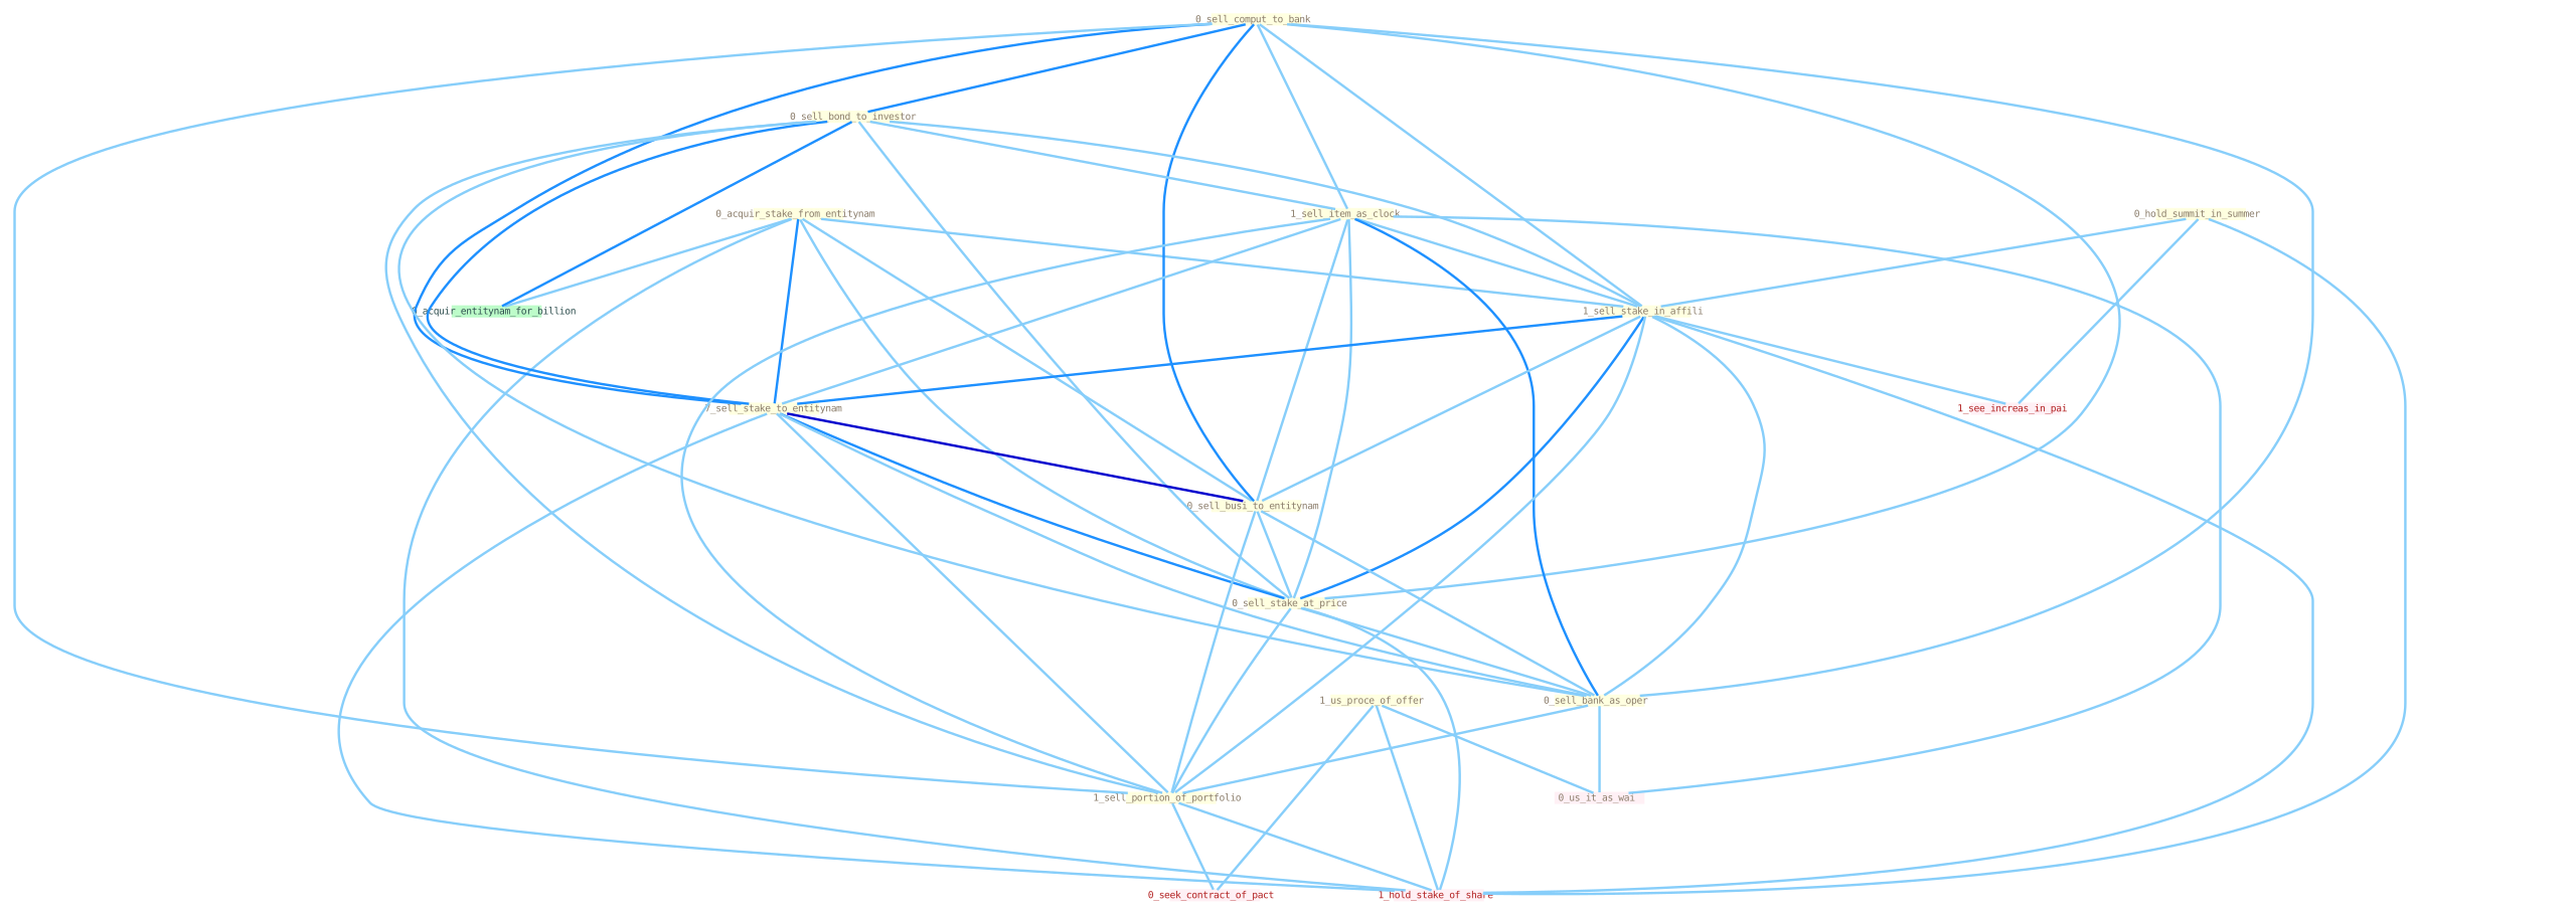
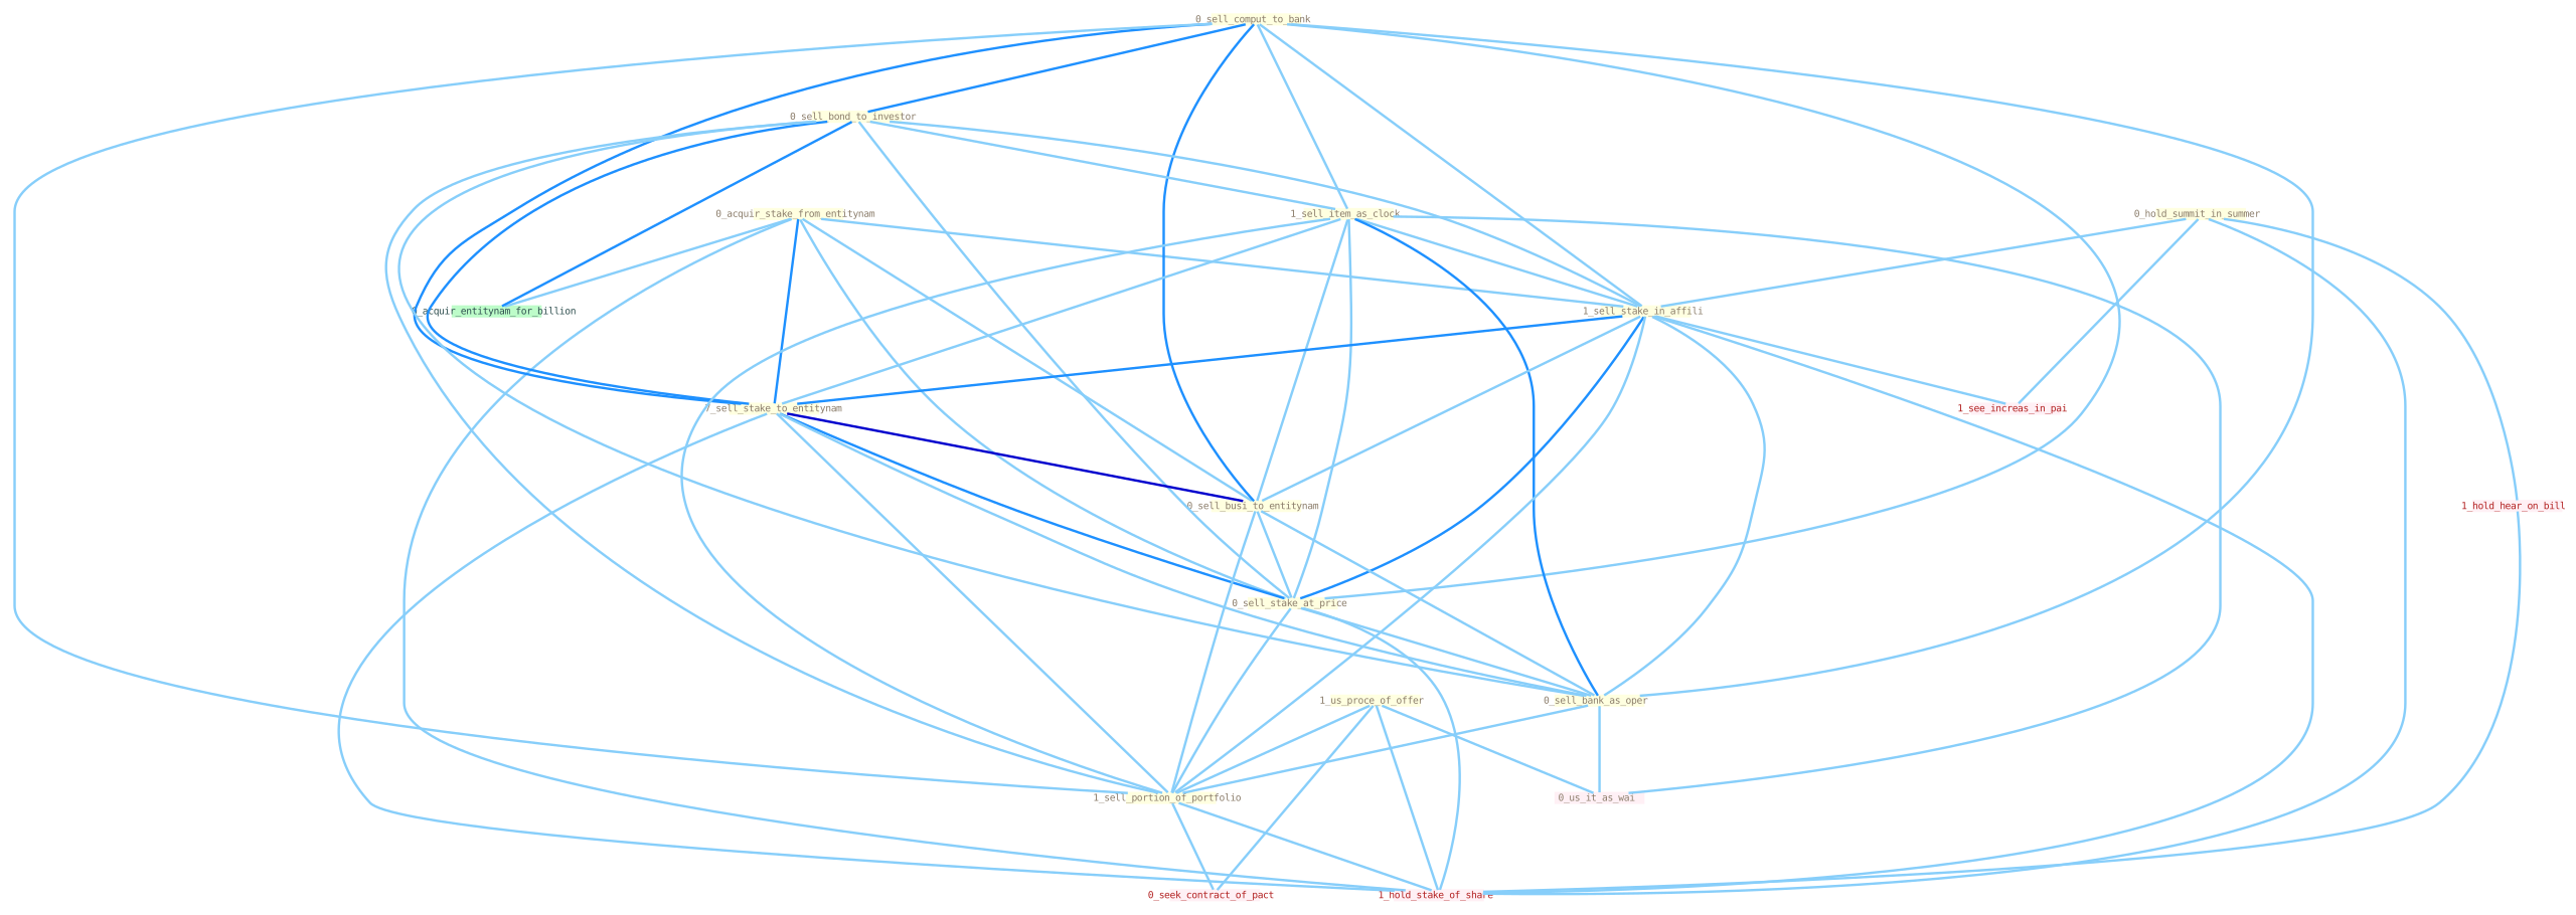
  graph {
    fontname="DejaVu Sans Mono"
    node [color="#ffffe0" fixedsize=true fontcolor="#8b7d6b" fontname="DejaVu Sans Mono" fontsize=4 shape=polygon style=filled]
    edge [color="#87cefa" fontname="DejaVu Sans Mono" w=1]
    "0_acquir_stake_from_entitynam " [height=.06 width=.5]
    "0_hold_summit_in_summer " [height=.06 width=.5]
    "0_sell_comput_to_bank " [height=.06 width=.5]
    "1_us_proce_of_offer " [height=.06 width=.5]
    "0_sell_bond_to_investor " [height=.06 width=.5]
    "1_sell_item_as_clock " [height=.06 width=.5]
    "1_sell_stake_in_affili " [height=.06 width=.5]
    n8 [height=.06 label="7_sell_stake_to_entitynam" width=.5]
    "0_sell_busi_to_entitynam " [height=.06 width=.5]
    "0_sell_stake_at_price " [height=.06 width=.5]
    "0_sell_bank_as_oper " [height=.06 width=.5]
    "1_sell_portion_of_portfolio " [height=.06 width=.5]
    "0_seek_contract_of_pact " [color="#fff0f5" fontcolor="#b22222" height=.06 width=.5]
    "0_us_it_as_wai " [color="#fff0f5" height=.06 width=.5]
    "1_see_increas_in_pai " [color="#fff0f5" fontcolor="#b22222" height=.06 width=.5]
+   "1_hold_hear_on_bill " [color="#fff0f5" fontcolor="#b22222" height=.06 width=.5]
    "1_hold_stake_of_share " [color="#fff0f5" fontcolor="#b22222" height=.06 width=.5]
    "0_acquir_entitynam_for_billion " [color="#BDFCC9" fontcolor="#2f4f4f" height=.06 width=.5]
    subgraph sub_1 {
      "0_acquir_stake_from_entitynam "
      "0_hold_summit_in_summer "
      "0_sell_comput_to_bank "
      "1_us_proce_of_offer "
      "0_sell_bond_to_investor "
      "1_sell_item_as_clock "
      "1_sell_stake_in_affili "
      n8
      "0_sell_busi_to_entitynam "
      "0_sell_stake_at_price "
      "0_sell_bank_as_oper "
      "1_sell_portion_of_portfolio "
    }
    subgraph sub_2 {
      "0_seek_contract_of_pact "
      "0_us_it_as_wai "
      "1_see_increas_in_pai "
+     "1_hold_hear_on_bill "
      "1_hold_stake_of_share "
    }
    "0_acquir_stake_from_entitynam " -- "1_sell_stake_in_affili "
    "0_acquir_stake_from_entitynam " -- n8 [color="#1e90ff" w=2]
    "0_acquir_stake_from_entitynam " -- "0_sell_busi_to_entitynam "
    "0_acquir_stake_from_entitynam " -- "0_sell_stake_at_price "
    "0_acquir_stake_from_entitynam " -- "1_hold_stake_of_share "
    "0_acquir_stake_from_entitynam " -- "0_acquir_entitynam_for_billion "
    "0_hold_summit_in_summer " -- "1_sell_stake_in_affili "
    "0_hold_summit_in_summer " -- "1_see_increas_in_pai "
+   "0_hold_summit_in_summer " -- "1_hold_hear_on_bill "
    "0_hold_summit_in_summer " -- "1_hold_stake_of_share "
    "0_sell_comput_to_bank " -- "0_sell_bond_to_investor " [color="#1e90ff" w=2]
    "0_sell_comput_to_bank " -- "1_sell_item_as_clock "
    "0_sell_comput_to_bank " -- "1_sell_stake_in_affili "
    "0_sell_comput_to_bank " -- n8 [color="#1e90ff" w=2]
    "0_sell_comput_to_bank " -- "0_sell_busi_to_entitynam " [color="#1e90ff" w=2]
    "0_sell_comput_to_bank " -- "0_sell_stake_at_price "
    "0_sell_comput_to_bank " -- "0_sell_bank_as_oper "
    "0_sell_comput_to_bank " -- "1_sell_portion_of_portfolio "
+   "1_us_proce_of_offer " -- "1_sell_portion_of_portfolio "
    "1_us_proce_of_offer " -- "0_seek_contract_of_pact "
    "1_us_proce_of_offer " -- "0_us_it_as_wai "
    "1_us_proce_of_offer " -- "1_hold_stake_of_share "
    "0_sell_bond_to_investor " -- "1_sell_item_as_clock "
    "0_sell_bond_to_investor " -- "1_sell_stake_in_affili "
    "0_sell_bond_to_investor " -- n8 [color="#1e90ff" w=2]
    "0_sell_bond_to_investor " -- "0_sell_stake_at_price "
    "0_sell_bond_to_investor " -- "0_sell_bank_as_oper "
    "0_sell_bond_to_investor " -- "1_sell_portion_of_portfolio "
    "0_sell_bond_to_investor " -- "0_acquir_entitynam_for_billion " [color="#1e90ff" w=2]
    "1_sell_item_as_clock " -- "1_sell_stake_in_affili "
    "1_sell_item_as_clock " -- n8
    "1_sell_item_as_clock " -- "0_sell_busi_to_entitynam "
    "1_sell_item_as_clock " -- "0_sell_stake_at_price "
    "1_sell_item_as_clock " -- "0_sell_bank_as_oper " [color="#1e90ff" w=2]
    "1_sell_item_as_clock " -- "1_sell_portion_of_portfolio "
    "1_sell_item_as_clock " -- "0_us_it_as_wai "
    "1_sell_stake_in_affili " -- n8 [color="#1e90ff" w=2]
    "1_sell_stake_in_affili " -- "0_sell_busi_to_entitynam "
    "1_sell_stake_in_affili " -- "0_sell_stake_at_price " [color="#1e90ff" w=2]
    "1_sell_stake_in_affili " -- "0_sell_bank_as_oper "
    "1_sell_stake_in_affili " -- "1_sell_portion_of_portfolio "
    "1_sell_stake_in_affili " -- "1_see_increas_in_pai "
    "1_sell_stake_in_affili " -- "1_hold_stake_of_share "
    n8 -- "0_sell_busi_to_entitynam " [color="#0000cd" w=3]
    n8 -- "0_sell_stake_at_price " [color="#1e90ff" w=2]
    n8 -- "0_sell_bank_as_oper "
    n8 -- "1_sell_portion_of_portfolio "
    n8 -- "1_hold_stake_of_share "
    "0_sell_busi_to_entitynam " -- "0_sell_stake_at_price "
    "0_sell_busi_to_entitynam " -- "0_sell_bank_as_oper "
    "0_sell_busi_to_entitynam " -- "1_sell_portion_of_portfolio "
    "0_sell_stake_at_price " -- "0_sell_bank_as_oper "
    "0_sell_stake_at_price " -- "1_sell_portion_of_portfolio "
    "0_sell_stake_at_price " -- "1_hold_stake_of_share "
    "0_sell_bank_as_oper " -- "1_sell_portion_of_portfolio "
    "0_sell_bank_as_oper " -- "0_us_it_as_wai "
    "1_sell_portion_of_portfolio " -- "0_seek_contract_of_pact "
    "1_sell_portion_of_portfolio " -- "1_hold_stake_of_share "
+   "1_hold_hear_on_bill " -- "1_hold_stake_of_share "
  }
